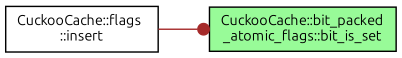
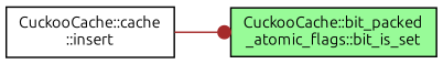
  digraph {
    rankdir=LR
    fontname=Ubuntu
    node [color=black fontname=Ubuntu fontsize=10 shape=record style=filled]
-   n1 [fillcolor=white fontcolor=black height=0.2 label="CuckooCache::flags\l::insert" width=0.4]
+   n1 [fillcolor=white fontcolor=black height=0.2 label="CuckooCache::cache\l::insert" width=0.4]
    n2 [fillcolor=palegreen height=0.2 label="CuckooCache::bit_packed\l_atomic_flags::bit_is_set" width=0.4]
    n1 -> n2 [color=brown fontname=Ubuntu fontsize=10 labelfontname=Helvetica labelfontsize=10 style=solid arrowhead=dot]
  }
